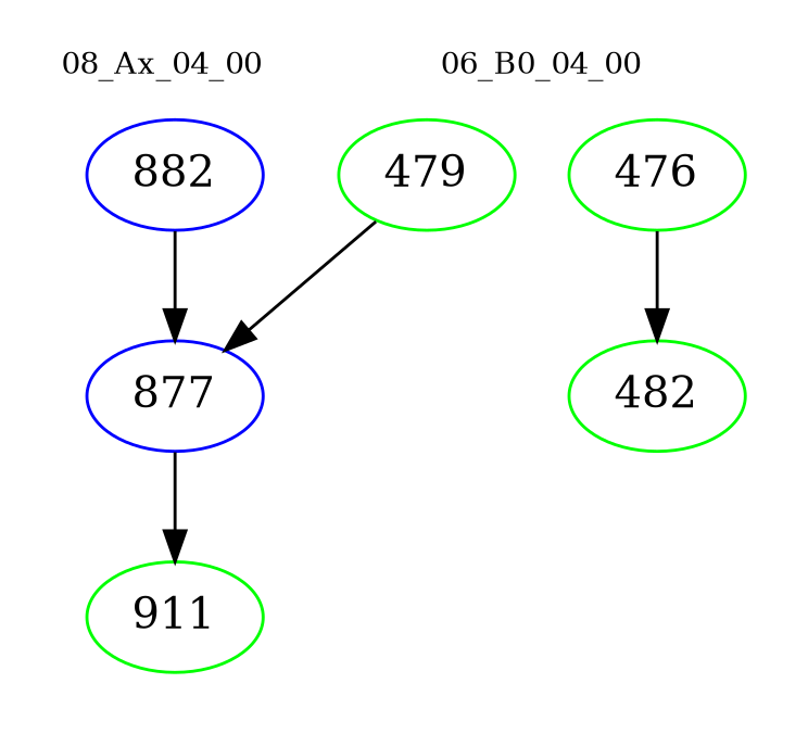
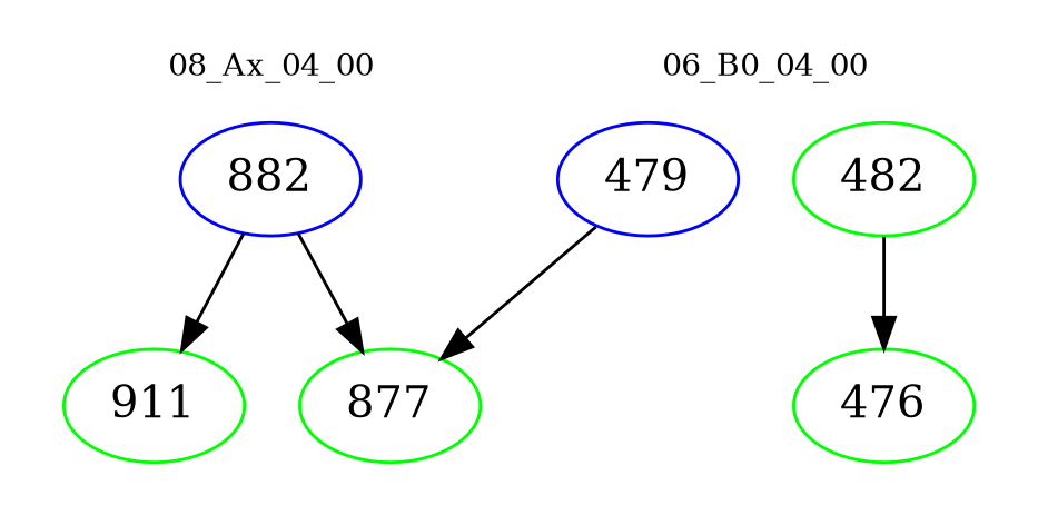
  digraph {
    node [color=blue]
    edge [color=black]
    n1 [label=882]
-   n2 [label=877]
+   n2 [color=green label=877]
    n3 [color=green label=911]
-   n4 [color=green label=479]
+   n4 [label=479]
    n5 [color=green label=476]
    n6 [color=green label=482]
    subgraph cluster_1 {
      color=white
      fontsize=10
      label="08_Ax_04_00"
      n1
      n2
      n3
    }
    subgraph cluster_2 {
      color=white
      fontsize=10
      label="06_B0_04_00"
      n4
      n5
      n6
    }
    n1 -> n2
-   n2 -> n3
+   n1 -> n3
    n4 -> n2
-   n5 -> n6
+   n6 -> n5
  }
